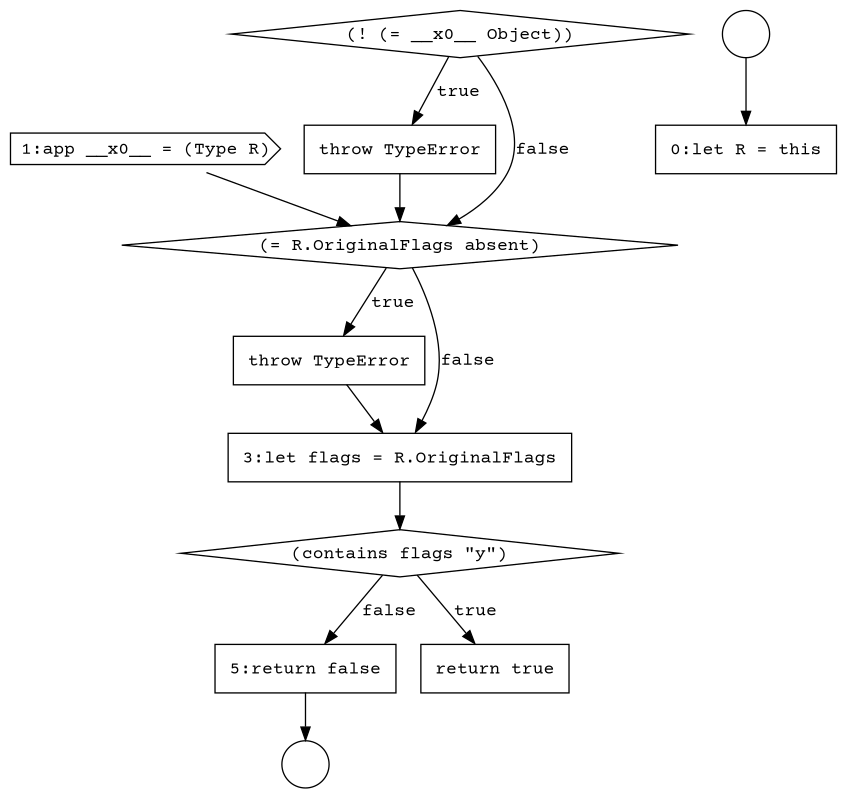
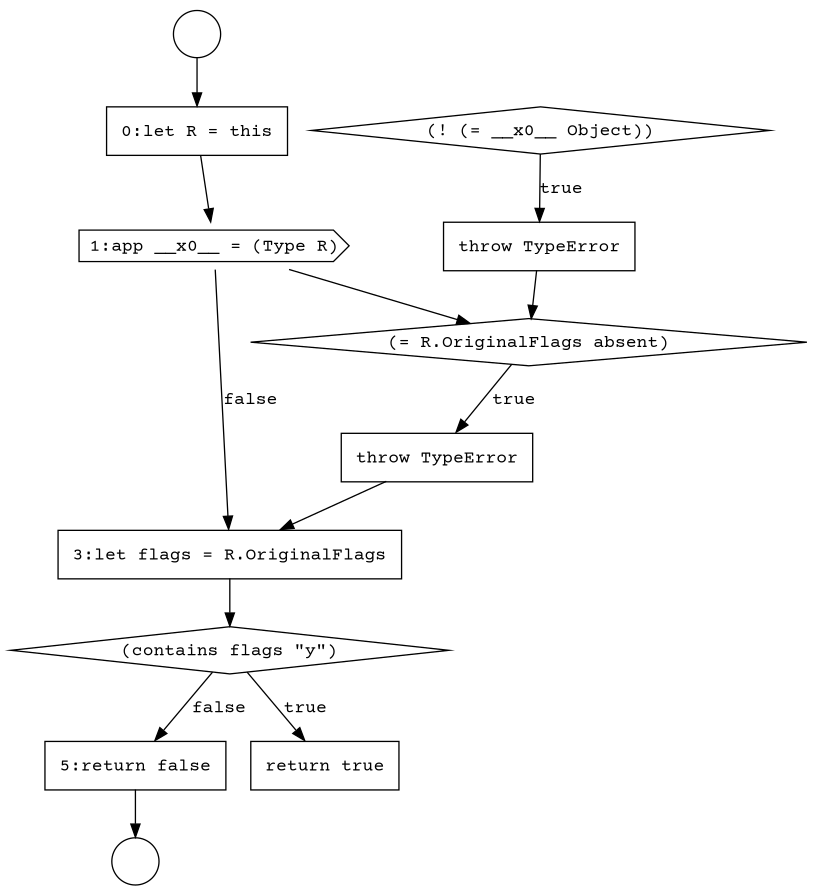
  digraph {
    fontname="Courier Prime"
    node [color=black fillcolor=white fontname="Courier Prime" shape=none style=filled]
    edge [color=black fontname="Courier Prime"]
    n1 [label=<<font color="black">     <table border="0" cellborder="1" cellspacing="0" cellpadding="10">       <tr><td align="left">throw TypeError</td></tr>     </table>   </font>> margin=0]
    n2 [label=<<font color="black">(= R.OriginalFlags absent)</font>> shape=diamond]
    n3 [label=<<font color="black">     <table border="0" cellborder="1" cellspacing="0" cellpadding="10">       <tr><td align="left">throw TypeError</td></tr>     </table>   </font>> margin=0]
    n4 [label=<<font color="black">     <table border="0" cellborder="1" cellspacing="0" cellpadding="10">       <tr><td align="left">3:let flags = R.OriginalFlags</td></tr>     </table>   </font>> margin=0]
    n5 [label=<<font color="black">(contains flags &quot;y&quot;)</font>> shape=diamond]
    n6 [label=<<font color="black">     <table border="0" cellborder="1" cellspacing="0" cellpadding="10">       <tr><td align="left">5:return false</td></tr>     </table>   </font>> margin=0]
    n7 [label=<<font color="black">     <table border="0" cellborder="1" cellspacing="0" cellpadding="10">       <tr><td align="left">return true</td></tr>     </table>   </font>> margin=0]
    n8 [label=" " shape=circle]
    n9 [label=<<font color="black">1:app __x0__ = (Type R)</font>> shape=cds]
    n10 [label=<<font color="black">(! (= __x0__ Object))</font>> shape=diamond]
    n11 [label=<<font color="black">     <table border="0" cellborder="1" cellspacing="0" cellpadding="10">       <tr><td align="left">0:let R = this</td></tr>     </table>   </font>> margin=0]
    n12 [label=" " shape=circle]
    n1 -> n2
    n2 -> n3 [label=<<font color="black">true</font>>]
-   n2 -> n4 [label=<<font color="black">false</font>>]
+   n9 -> n4 [label=<<font color="black">false</font>>]
    n3 -> n4
    n4 -> n5
    n5 -> n6 [label=<<font color="black">false</font>>]
    n5 -> n7 [label=<<font color="black">true</font>>]
    n6 -> n8
    n9 -> n2
    n10 -> n1 [label=<<font color="black">true</font>>]
-   n10 -> n2 [label=<<font color="black">false</font>>]
+   n11 -> n9
    n12 -> n11
  }
